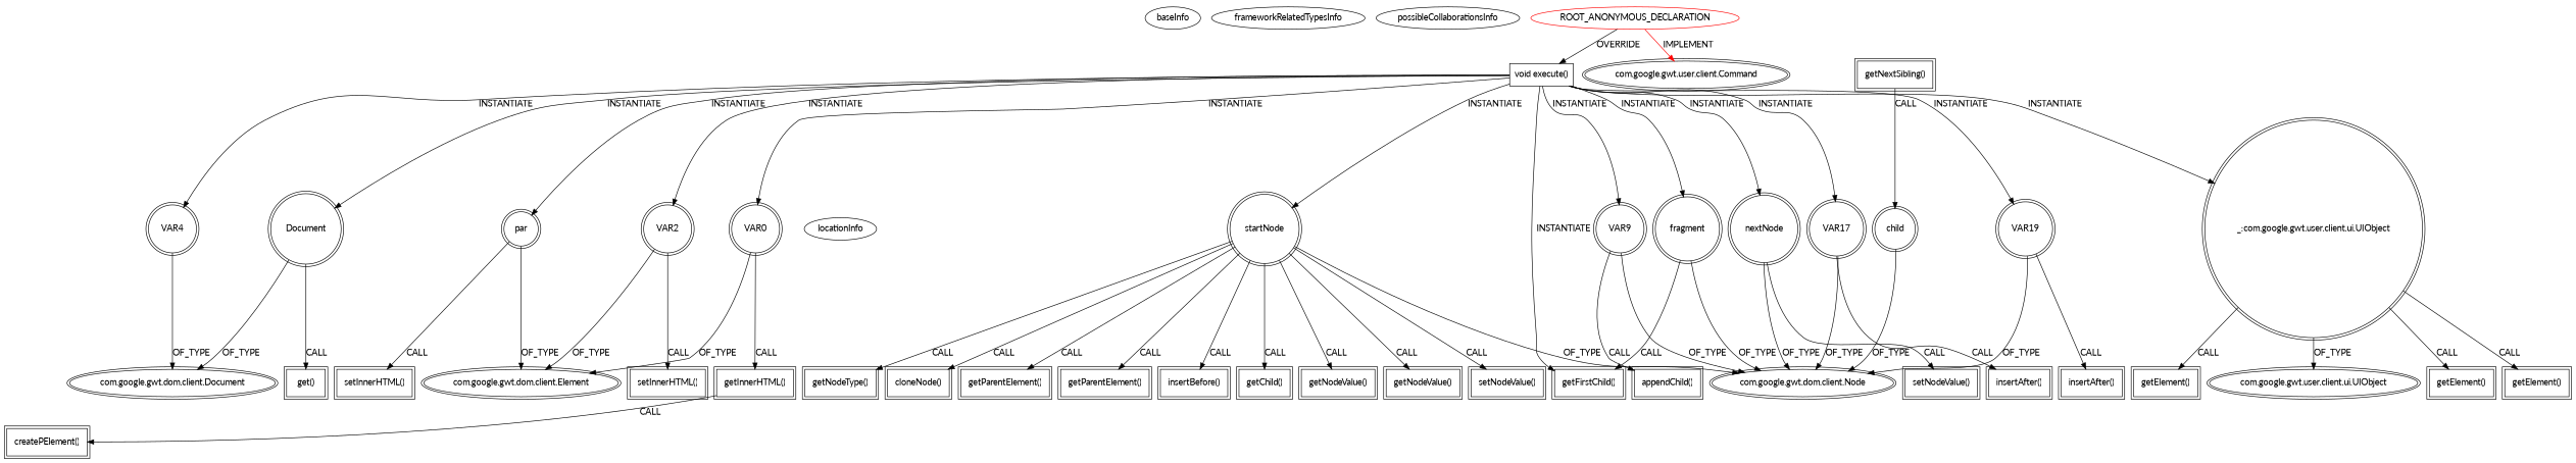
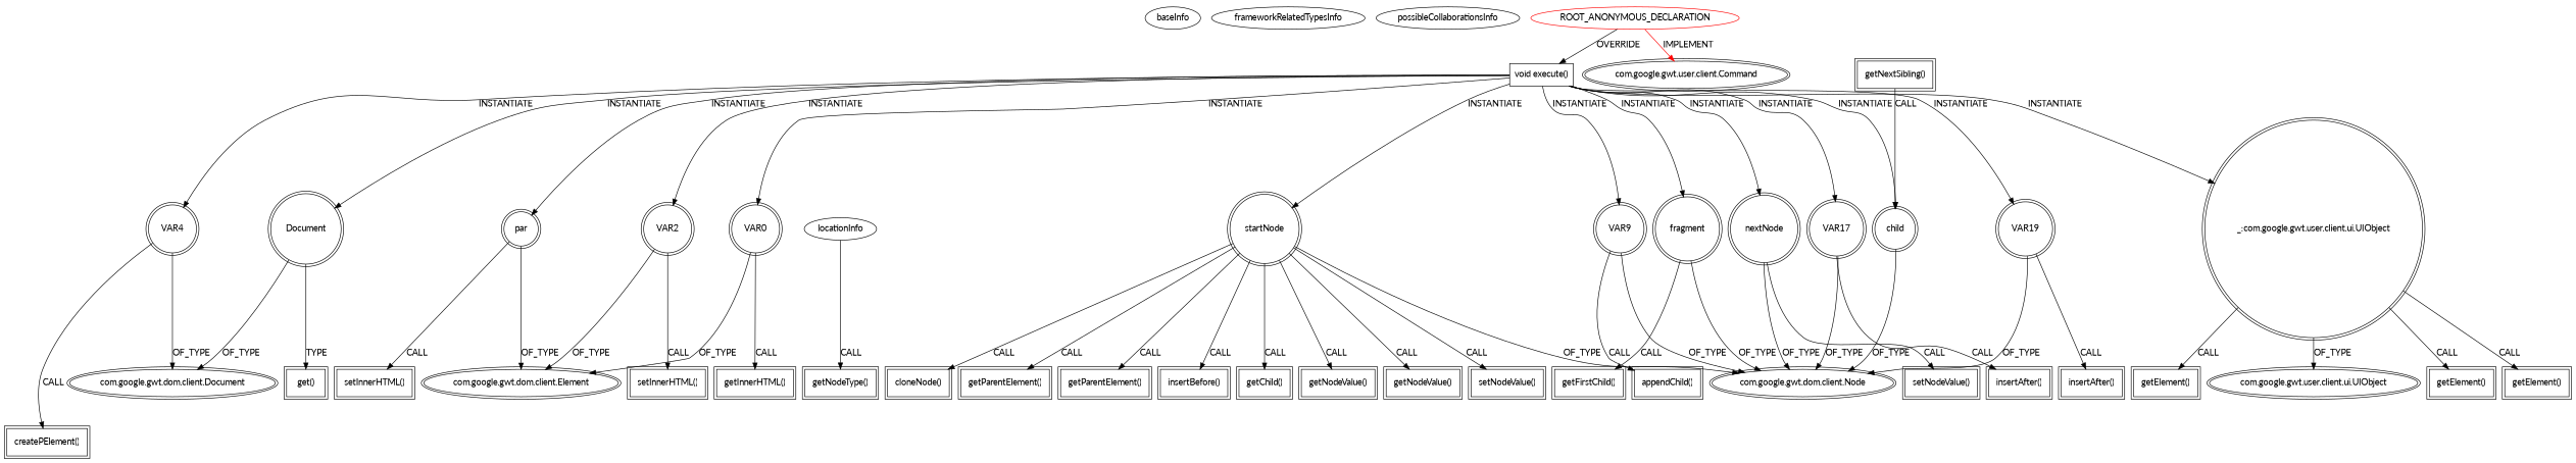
  digraph {
    fontname=Lato
    node [fontname=Lato isFrameworkType=true vertexType=INSIDE_CALL peripheries=2 shape=box]
    edge [fontname=Lato]
    baseInfo [category=extension_graph graphId=1184 isAnonymous=true possibleRelation=false isFrameworkType="" vertexType="" peripheries="" shape=""]
    frameworkRelatedTypesInfo [0="com.google.gwt.user.client.Command" isFrameworkType="" vertexType="" peripheries="" shape=""]
    possibleCollaborationsInfo [isFrameworkType="" vertexType="" peripheries="" shape=""]
    locationInfo [contextSignature="void onBrowserEvent(com.google.gwt.user.client.Event)" filePath="/dapicard-gwt-surface/gwt-surface-master/gwt-surface/src/main/java/com/axeiya/gwt/surface/client/ContentEditableSurface.java" graphId=1184 projectName="dapicard-gwt-surface" isFrameworkType="" vertexType="" peripheries="" shape=""]
    n5 [color=red isFrameworkType=false label=ROOT_ANONYMOUS_DECLARATION vertexType=ROOT_ANONYMOUS_DECLARATION peripheries="" shape=""]
    n6 [label="com.google.gwt.user.client.Command" vertexType=FRAMEWORK_INTERFACE_TYPE shape=""]
    n7 [isFrameworkType=false label="void execute()" vertexType=OVERRIDING_METHOD_DECLARATION peripheries=""]
    n8 [label=VAR0 shape=circle vertexType=VARIABLE_EXPRESION]
    n9 [label="_:com.google.gwt.user.client.ui.UIObject" shape=circle vertexType=VARIABLE_EXPRESION]
    n10 [label=VAR2 shape=circle vertexType=VARIABLE_EXPRESION]
    n11 [label=VAR4 shape=circle vertexType=VARIABLE_EXPRESION]
    n12 [label=Document shape=circle vertexType=VARIABLE_EXPRESION]
    n13 [label=par shape=circle vertexType=VARIABLE_EXPRESION]
    n14 [label=fragment shape=circle vertexType=VARIABLE_EXPRESION]
    n15 [label=child shape=circle vertexType=VARIABLE_EXPRESION]
    n16 [label=VAR9 shape=circle vertexType=VARIABLE_EXPRESION]
    n17 [label=startNode shape=circle vertexType=VARIABLE_EXPRESION]
    n18 [label=nextNode shape=circle vertexType=VARIABLE_EXPRESION]
    n19 [label=VAR17 shape=circle vertexType=VARIABLE_EXPRESION]
    n20 [label=VAR19 shape=circle vertexType=VARIABLE_EXPRESION]
    n21 [label="com.google.gwt.dom.client.Element" vertexType=FRAMEWORK_CLASS_TYPE shape=""]
    n22 [label="getInnerHTML()"]
    n23 [label="com.google.gwt.user.client.ui.UIObject" vertexType=FRAMEWORK_CLASS_TYPE shape=""]
    n24 [label="getElement()"]
    n25 [label="getElement()"]
    n26 [label="getElement()"]
    n27 [label="setInnerHTML()"]
    n28 [label="com.google.gwt.dom.client.Document" vertexType=FRAMEWORK_CLASS_TYPE shape=""]
    n29 [label="createPElement()"]
    n30 [label="get()"]
    n31 [label="setInnerHTML()"]
    n32 [label="com.google.gwt.dom.client.Node" vertexType=FRAMEWORK_CLASS_TYPE shape=""]
    n33 [label="getFirstChild()"]
    n34 [label="appendChild()"]
    n35 [label="getNodeType()"]
    n36 [label="getNodeValue()"]
    n37 [label="getNodeValue()"]
    n38 [label="setNodeValue()"]
    n39 [label="cloneNode()"]
    n40 [label="getParentElement()"]
    n41 [label="getParentElement()"]
    n42 [label="insertBefore()"]
    n43 [label="getChild()"]
    n44 [label="setNodeValue()"]
    n45 [label="insertAfter()"]
    n46 [label="insertAfter()"]
    n47 [label="getNextSibling()"]
    n5 -> n6 [color=red label=IMPLEMENT]
    n5 -> n7 [label=OVERRIDE]
    n7 -> n8 [label=INSTANTIATE]
    n7 -> n9 [label=INSTANTIATE]
    n7 -> n10 [label=INSTANTIATE]
    n7 -> n11 [label=INSTANTIATE]
    n7 -> n12 [label=INSTANTIATE]
    n7 -> n13 [label=INSTANTIATE]
    n7 -> n14 [label=INSTANTIATE]
-   n7 -> n33 [label=INSTANTIATE]
+   n7 -> n15 [label=INSTANTIATE]
    n7 -> n16 [label=INSTANTIATE]
    n7 -> n17 [label=INSTANTIATE]
    n7 -> n18 [label=INSTANTIATE]
    n7 -> n19 [label=INSTANTIATE]
    n7 -> n20 [label=INSTANTIATE]
    n8 -> n21 [label=OF_TYPE]
    n8 -> n22 [label=CALL]
    n9 -> n23 [label=OF_TYPE]
    n9 -> n24 [label=CALL]
    n9 -> n25 [label=CALL]
    n9 -> n26 [label=CALL]
    n10 -> n21 [label=OF_TYPE]
    n10 -> n27 [label=CALL]
    n11 -> n28 [label=OF_TYPE]
-   n22 -> n29 [label=CALL]
+   n11 -> n29 [label=CALL]
    n12 -> n28 [label=OF_TYPE]
-   n12 -> n30 [label=CALL]
+   n12 -> n30 [label=TYPE]
    n13 -> n21 [label=OF_TYPE]
    n13 -> n31 [label=CALL]
    n14 -> n32 [label=OF_TYPE]
    n14 -> n33 [label=CALL]
    n15 -> n32 [label=OF_TYPE]
    n16 -> n32 [label=OF_TYPE]
    n16 -> n34 [label=CALL]
    n17 -> n32 [label=OF_TYPE]
-   n17 -> n35 [label=CALL]
+   locationInfo -> n35 [label=CALL]
    n17 -> n36 [label=CALL]
    n17 -> n37 [label=CALL]
    n17 -> n38 [label=CALL]
    n17 -> n39 [label=CALL]
    n17 -> n40 [label=CALL]
    n17 -> n41 [label=CALL]
    n17 -> n42 [label=CALL]
    n17 -> n43 [label=CALL]
    n18 -> n32 [label=OF_TYPE]
    n18 -> n44 [label=CALL]
    n19 -> n32 [label=OF_TYPE]
    n19 -> n45 [label=CALL]
    n20 -> n32 [label=OF_TYPE]
    n20 -> n46 [label=CALL]
    n47 -> n15 [label=CALL]
  }
